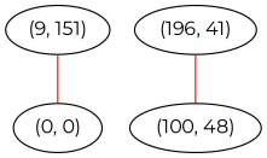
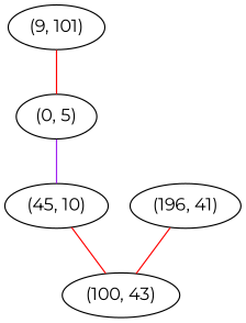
  graph {
    fontname=Montserrat
    node [fontname=Montserrat]
    edge [color=red fontname=Montserrat weight=1]
-   "(9, 101)" [label="(9, 151)"]
-   "(0, 0)"
-   "(100, 48)"
+   "(9, 101)"
+   "(0, 0)" [label="(0, 5)"]
+   "(45, 10)"
+   "(100, 48)" [label="(100, 43)"]
    n5 [label="(196, 41)"]
    "(9, 101)" -- "(0, 0)"
+   "(0, 0)" -- "(45, 10)" [color=purple weight=4]
+   "(45, 10)" -- "(100, 48)"
    n5 -- "(100, 48)"
  }
